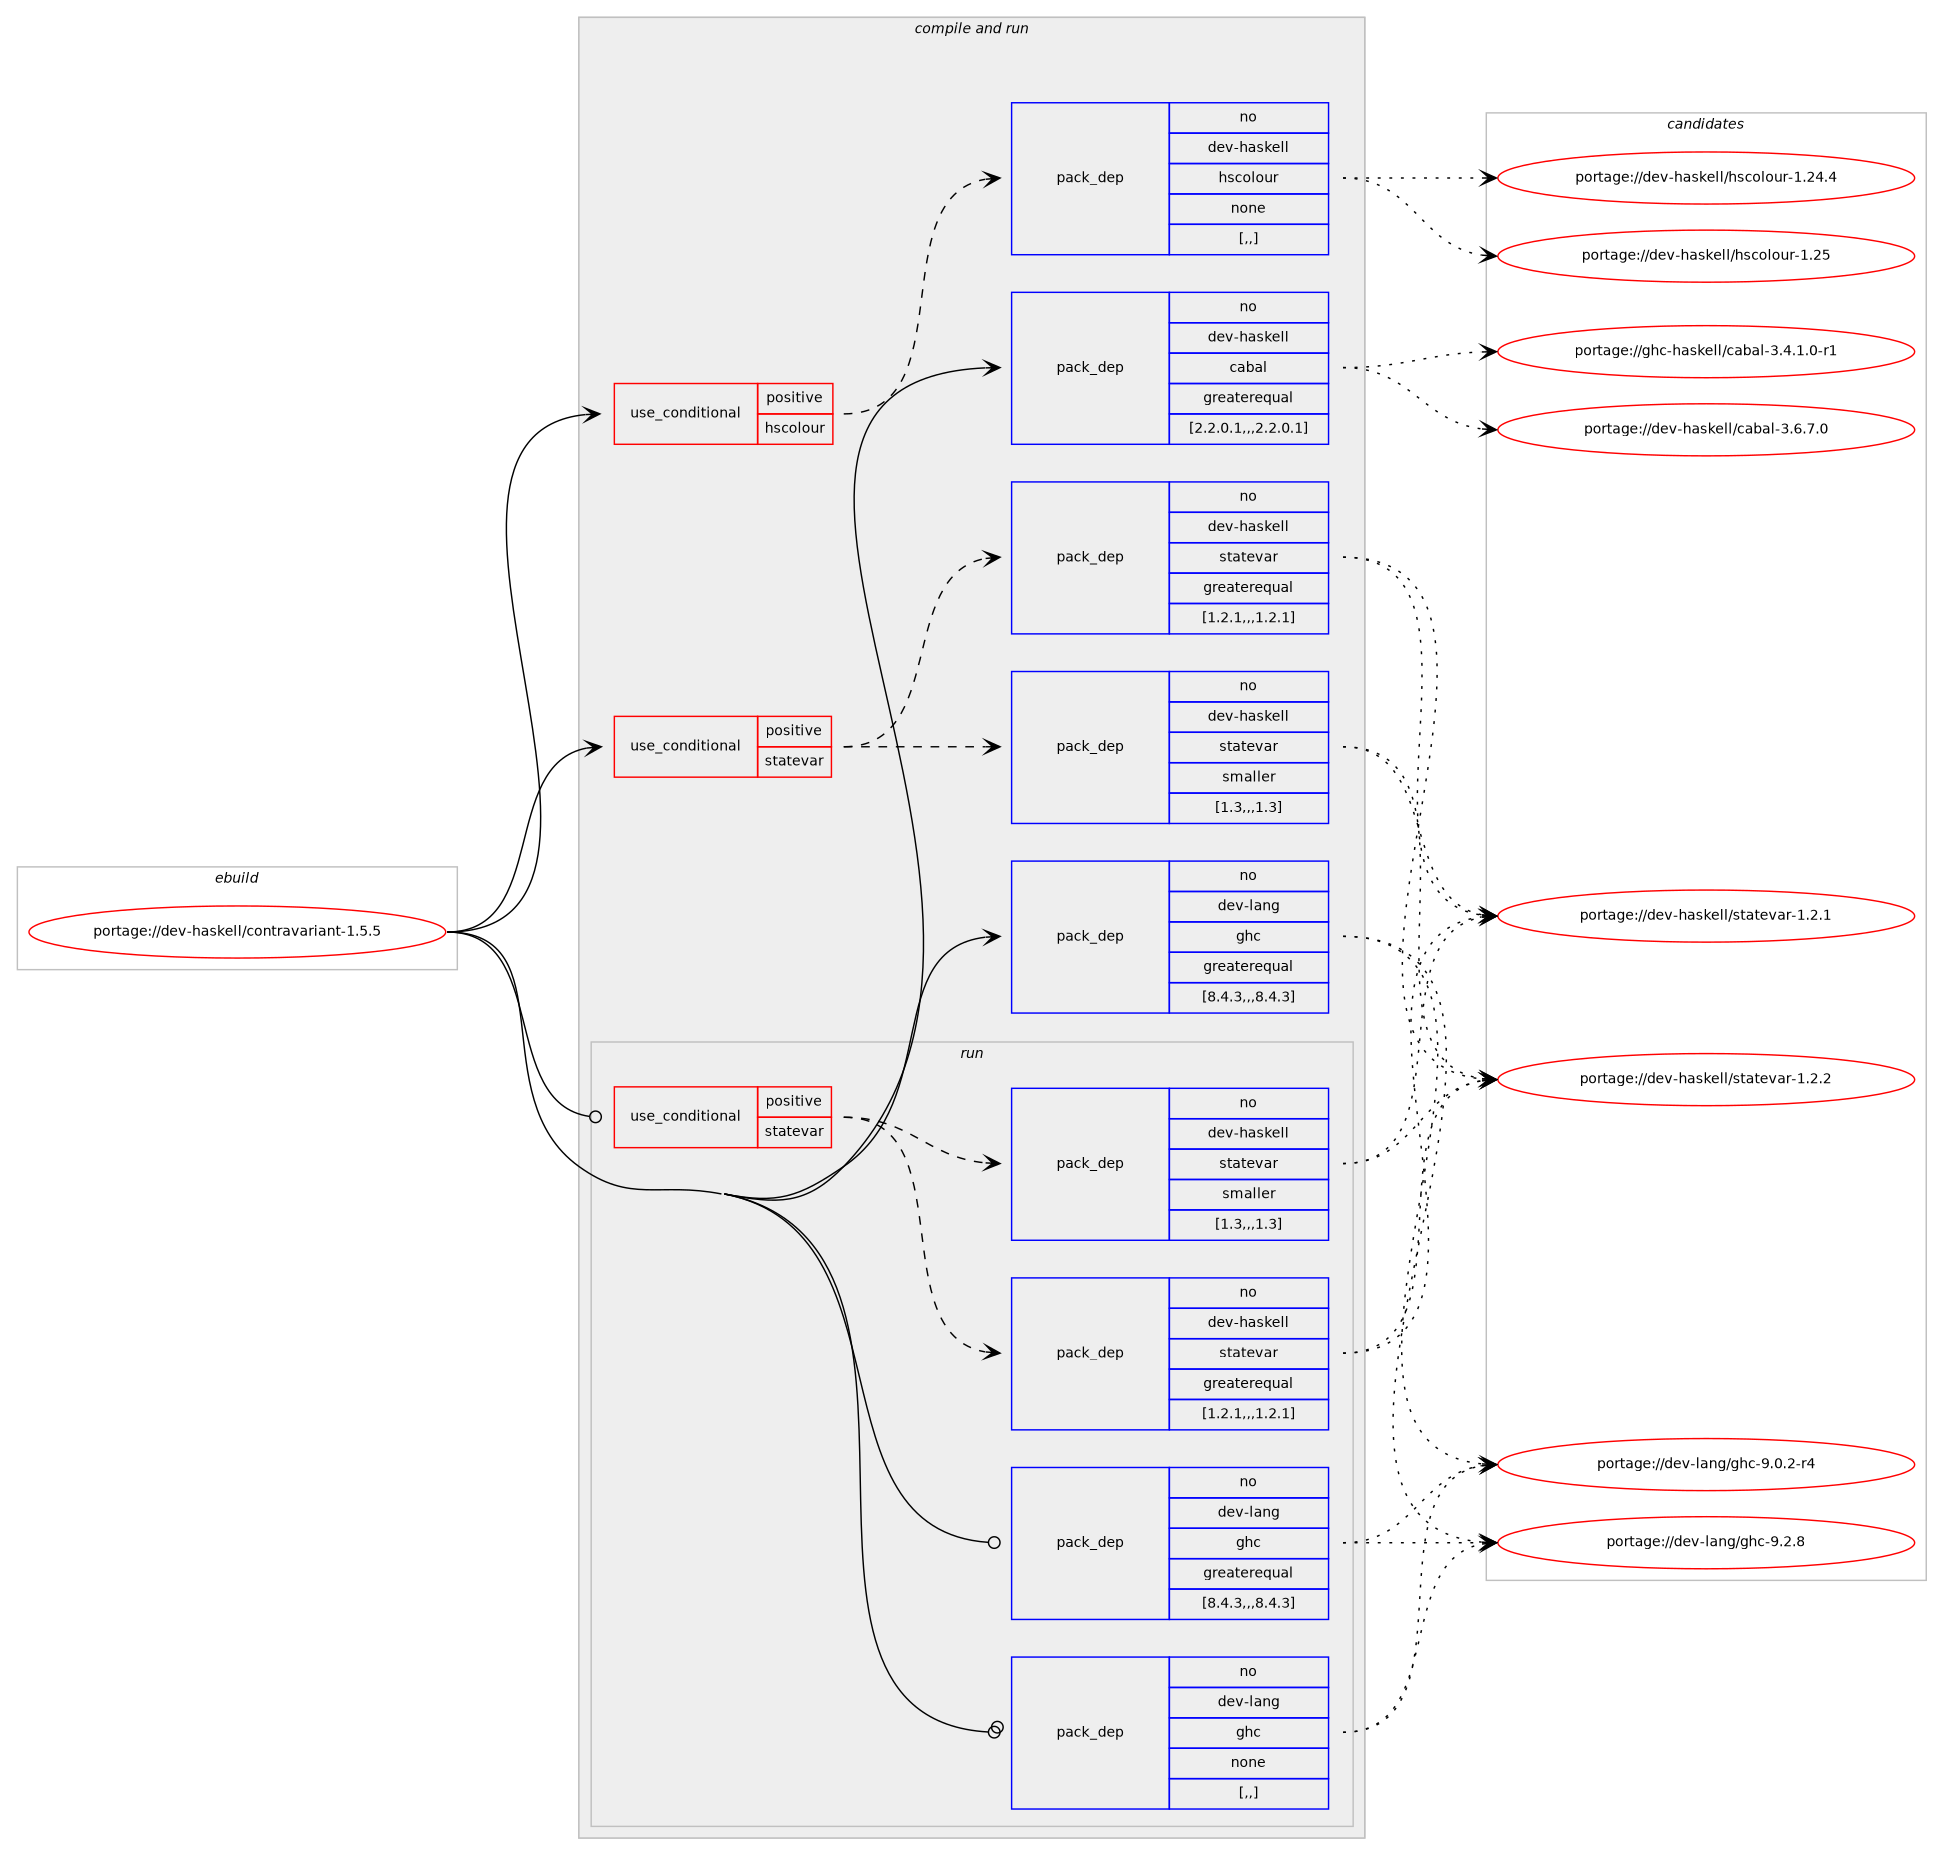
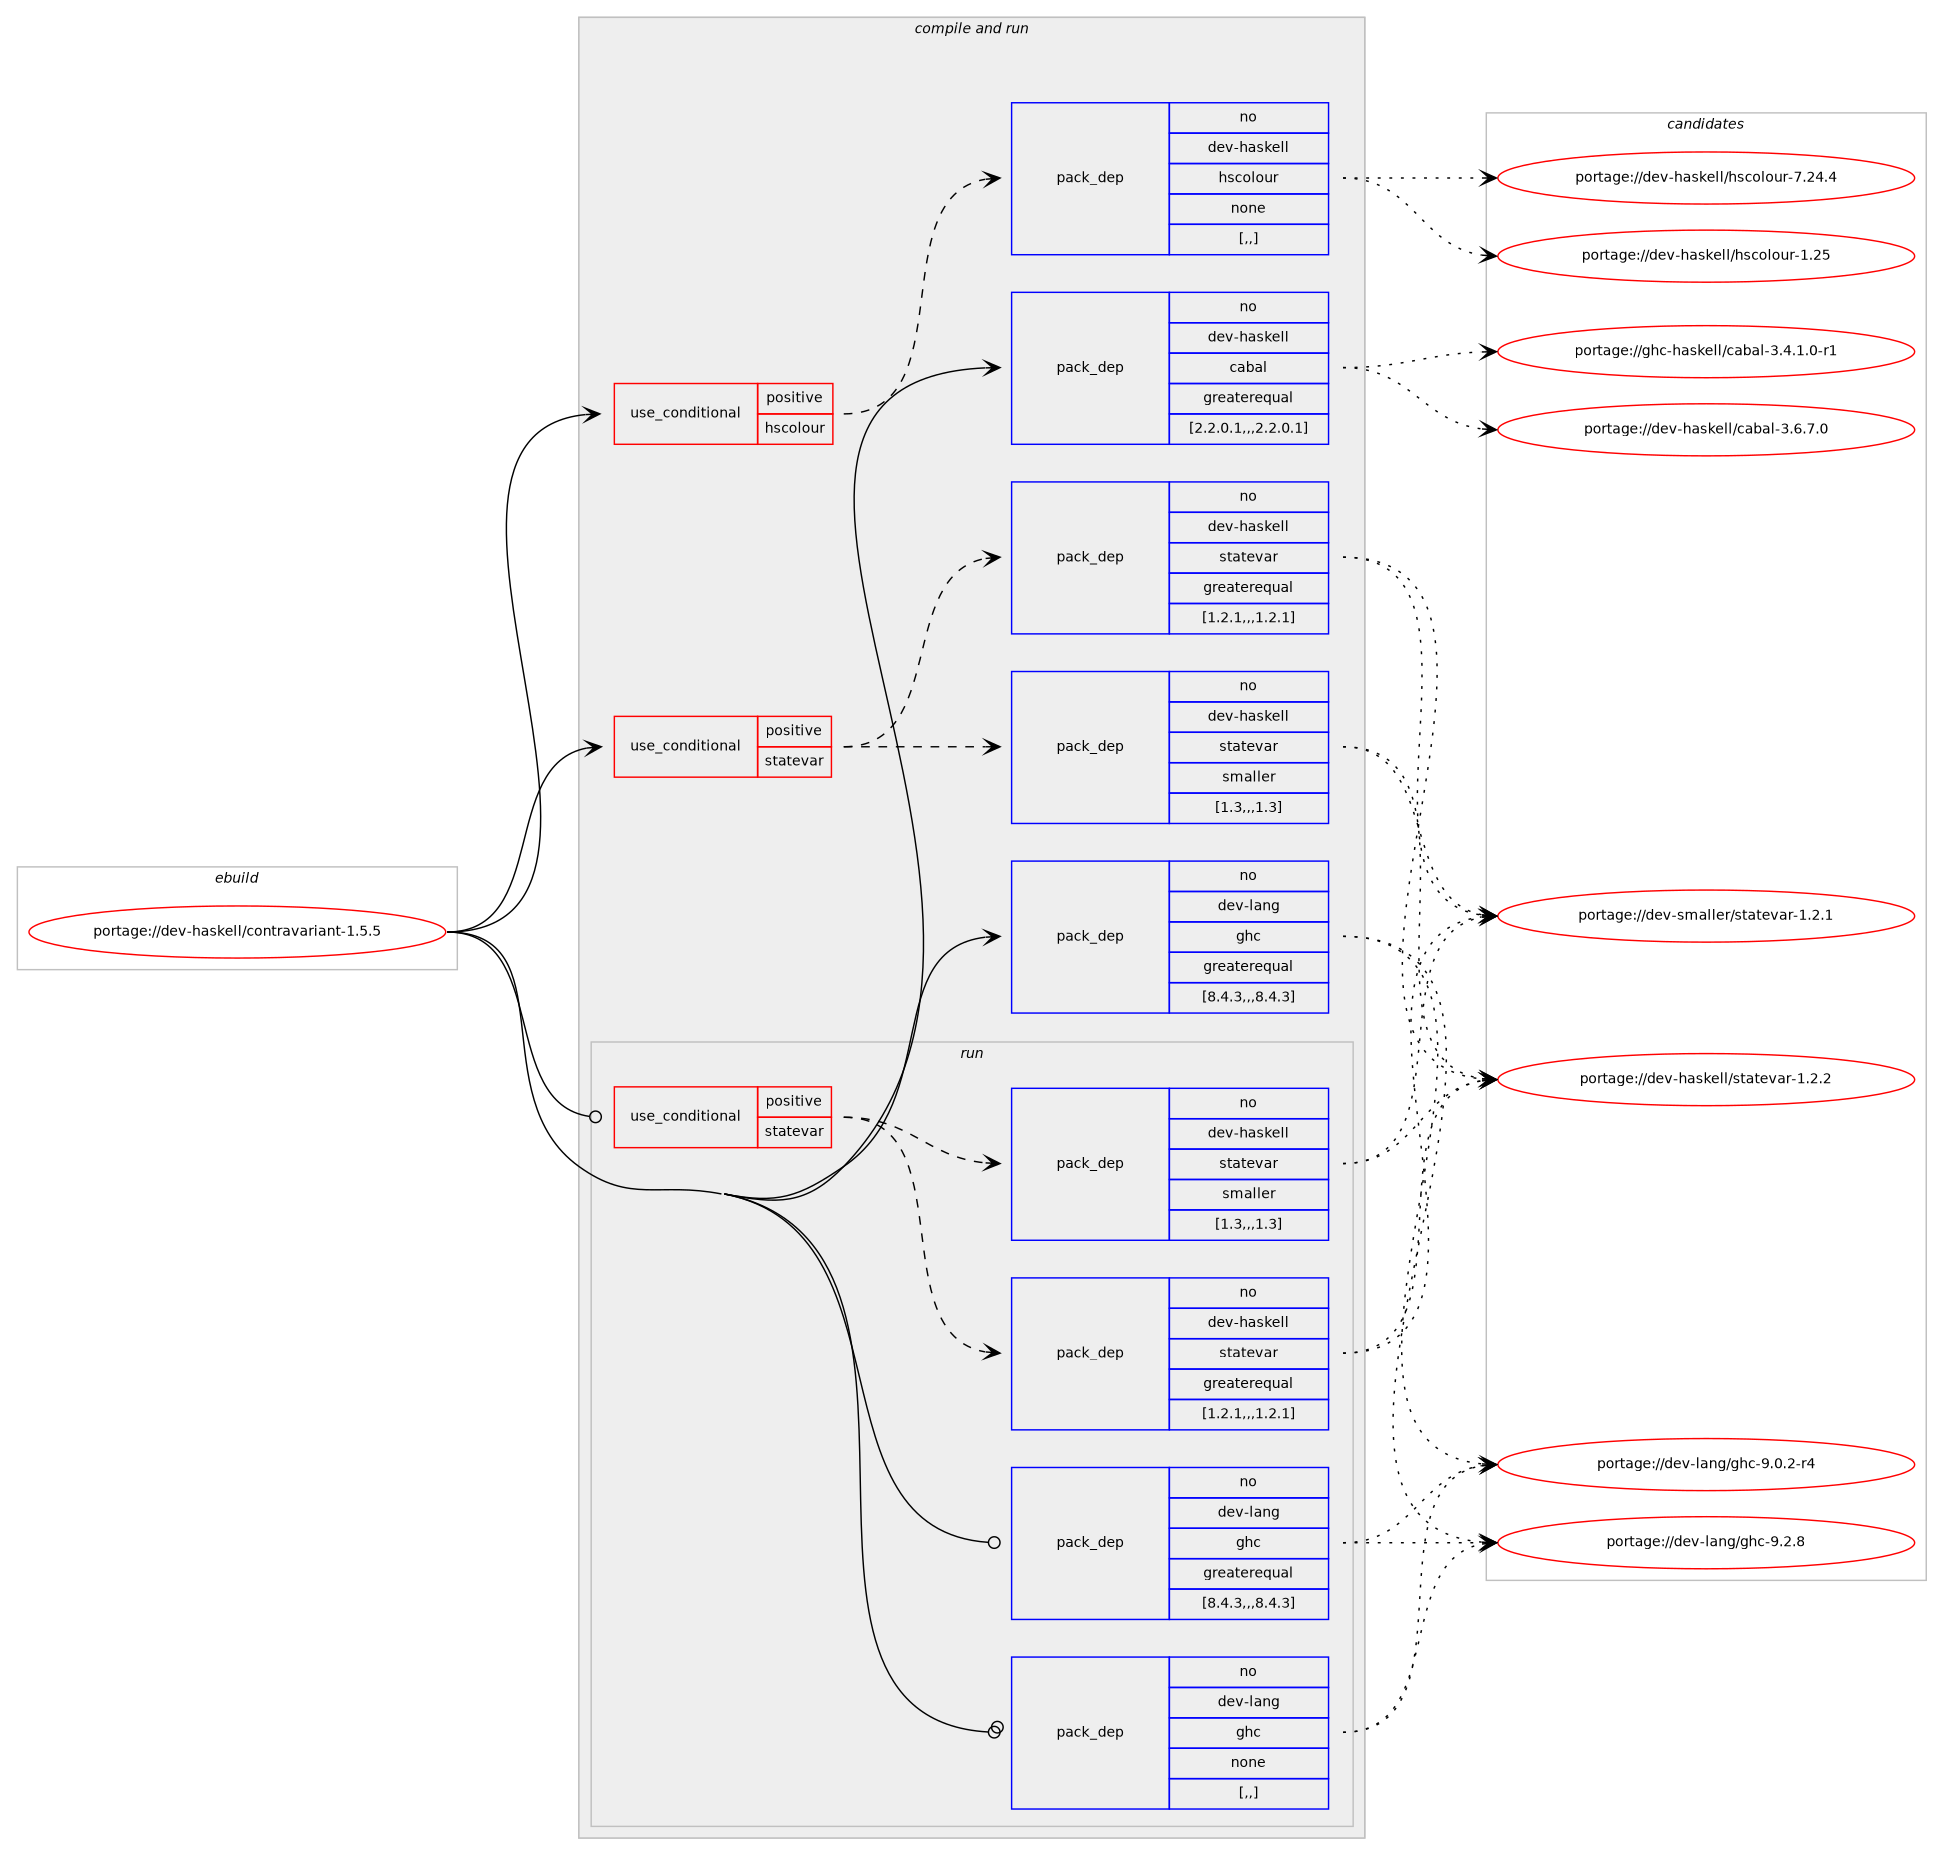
  digraph {
    compound=true
    concentrate=true
    fontname=Helvetica
    fontsize=10
    newrank=true
    rankdir=LR
    ranksep=1.5
    node [color=red fontname=Helvetica fontsize=10 shape=none]
    edge [arrowhead=vee headport=w style=dotted tailport=e weight=100]
    n1 [label="portage://dev-haskell/contravariant-1.5.5" width=4 shape=""]
    n2 [color=blue label=<<TABLE BORDER="0" CELLBORDER="1" CELLSPACING="0" CELLPADDING="4" WIDTH="220"><TR><TD ROWSPAN="6" CELLPADDING="30">pack_dep</TD></TR><TR><TD WIDTH="110">no</TD></TR><TR><TD>dev-haskell</TD></TR><TR><TD>hscolour</TD></TR><TR><TD>none</TD></TR><TR><TD>[,,]</TD></TR></TABLE>>]
    n3 [label=<<TABLE BORDER="0" CELLBORDER="1" CELLSPACING="0" CELLPADDING="4"><TR><TD ROWSPAN="3" CELLPADDING="10">use_conditional</TD></TR><TR><TD>positive</TD></TR><TR><TD>hscolour</TD></TR></TABLE>>]
    n4 [color=blue label=<<TABLE BORDER="0" CELLBORDER="1" CELLSPACING="0" CELLPADDING="4" WIDTH="220"><TR><TD ROWSPAN="6" CELLPADDING="30">pack_dep</TD></TR><TR><TD WIDTH="110">no</TD></TR><TR><TD>dev-haskell</TD></TR><TR><TD>statevar</TD></TR><TR><TD>greaterequal</TD></TR><TR><TD>[1.2.1,,,1.2.1]</TD></TR></TABLE>>]
    n5 [color=blue label=<<TABLE BORDER="0" CELLBORDER="1" CELLSPACING="0" CELLPADDING="4" WIDTH="220"><TR><TD ROWSPAN="6" CELLPADDING="30">pack_dep</TD></TR><TR><TD WIDTH="110">no</TD></TR><TR><TD>dev-haskell</TD></TR><TR><TD>statevar</TD></TR><TR><TD>smaller</TD></TR><TR><TD>[1.3,,,1.3]</TD></TR></TABLE>>]
    n6 [label=<<TABLE BORDER="0" CELLBORDER="1" CELLSPACING="0" CELLPADDING="4"><TR><TD ROWSPAN="3" CELLPADDING="10">use_conditional</TD></TR><TR><TD>positive</TD></TR><TR><TD>statevar</TD></TR></TABLE>>]
    n7 [color=blue label=<<TABLE BORDER="0" CELLBORDER="1" CELLSPACING="0" CELLPADDING="4" WIDTH="220"><TR><TD ROWSPAN="6" CELLPADDING="30">pack_dep</TD></TR><TR><TD WIDTH="110">no</TD></TR><TR><TD>dev-haskell</TD></TR><TR><TD>cabal</TD></TR><TR><TD>greaterequal</TD></TR><TR><TD>[2.2.0.1,,,2.2.0.1]</TD></TR></TABLE>>]
    n8 [color=blue label=<<TABLE BORDER="0" CELLBORDER="1" CELLSPACING="0" CELLPADDING="4" WIDTH="220"><TR><TD ROWSPAN="6" CELLPADDING="30">pack_dep</TD></TR><TR><TD WIDTH="110">no</TD></TR><TR><TD>dev-lang</TD></TR><TR><TD>ghc</TD></TR><TR><TD>greaterequal</TD></TR><TR><TD>[8.4.3,,,8.4.3]</TD></TR></TABLE>>]
    n9 [color=blue label=<<TABLE BORDER="0" CELLBORDER="1" CELLSPACING="0" CELLPADDING="4" WIDTH="220"><TR><TD ROWSPAN="6" CELLPADDING="30">pack_dep</TD></TR><TR><TD WIDTH="110">no</TD></TR><TR><TD>dev-haskell</TD></TR><TR><TD>statevar</TD></TR><TR><TD>greaterequal</TD></TR><TR><TD>[1.2.1,,,1.2.1]</TD></TR></TABLE>>]
    n10 [color=blue label=<<TABLE BORDER="0" CELLBORDER="1" CELLSPACING="0" CELLPADDING="4" WIDTH="220"><TR><TD ROWSPAN="6" CELLPADDING="30">pack_dep</TD></TR><TR><TD WIDTH="110">no</TD></TR><TR><TD>dev-haskell</TD></TR><TR><TD>statevar</TD></TR><TR><TD>smaller</TD></TR><TR><TD>[1.3,,,1.3]</TD></TR></TABLE>>]
    n11 [label=<<TABLE BORDER="0" CELLBORDER="1" CELLSPACING="0" CELLPADDING="4"><TR><TD ROWSPAN="3" CELLPADDING="10">use_conditional</TD></TR><TR><TD>positive</TD></TR><TR><TD>statevar</TD></TR></TABLE>>]
    n12 [color=blue label=<<TABLE BORDER="0" CELLBORDER="1" CELLSPACING="0" CELLPADDING="4" WIDTH="220"><TR><TD ROWSPAN="6" CELLPADDING="30">pack_dep</TD></TR><TR><TD WIDTH="110">no</TD></TR><TR><TD>dev-lang</TD></TR><TR><TD>ghc</TD></TR><TR><TD>none</TD></TR><TR><TD>[,,]</TD></TR></TABLE>>]
    n13 [color=blue label=<<TABLE BORDER="0" CELLBORDER="1" CELLSPACING="0" CELLPADDING="4" WIDTH="220"><TR><TD ROWSPAN="6" CELLPADDING="30">pack_dep</TD></TR><TR><TD WIDTH="110">no</TD></TR><TR><TD>dev-lang</TD></TR><TR><TD>ghc</TD></TR><TR><TD>greaterequal</TD></TR><TR><TD>[8.4.3,,,8.4.3]</TD></TR></TABLE>>]
-   n14 [label="portage://dev-haskell/hscolour-1.24.4" width=4 shape=""]
+   n14 [label="portage://dev-haskell/hscolour-7.24.4" width=4 shape=""]
    n15 [label="portage://dev-haskell/hscolour-1.25" width=4 shape=""]
-   n16 [label="portage://dev-haskell/statevar-1.2.1" width=4 shape=""]
+   n16 [label="portage://dev-smaller/statevar-1.2.1" width=4 shape=""]
    n17 [label="portage://dev-haskell/statevar-1.2.2" width=4 shape=""]
    n18 [label="portage://ghc-haskell/cabal-3.4.1.0-r1" width=4 shape=""]
    n19 [label="portage://dev-haskell/cabal-3.6.7.0" width=4 shape=""]
    n20 [label="portage://dev-lang/ghc-9.0.2-r4" width=4 shape=""]
    n21 [label="portage://dev-lang/ghc-9.2.8" width=4 shape=""]
    subgraph cluster_1 {
      color=gray
      label=<<i>ebuild</i>>
      rank=same
      n1
    }
    subgraph cluster_2 {
      color=gray
      label=<<i>dependencies</i>>
      subgraph cluster_3 {
        color=gray
        fillcolor="#eeeeee"
        label=<<i>compile</i>>
        style=filled
        subgraph sub_4 {
          color=gray
          fillcolor="#eeeeee"
          label=<<i>compile</i>>
          style=filled
          n3
          subgraph sub_5 {
            color=gray
            fillcolor="#eeeeee"
            label=<<i>compile</i>>
            style=filled
            n2
          }
        }
        subgraph sub_6 {
          color=gray
          fillcolor="#eeeeee"
          label=<<i>compile</i>>
          style=filled
          n6
          subgraph sub_7 {
            color=gray
            fillcolor="#eeeeee"
            label=<<i>compile</i>>
            style=filled
            n4
          }
          subgraph sub_8 {
            color=gray
            fillcolor="#eeeeee"
            label=<<i>compile</i>>
            style=filled
            n5
          }
        }
        subgraph sub_9 {
          color=gray
          fillcolor="#eeeeee"
          label=<<i>compile</i>>
          style=filled
          n7
        }
        subgraph sub_10 {
          color=gray
          fillcolor="#eeeeee"
          label=<<i>compile</i>>
          style=filled
          n8
        }
      }
      subgraph cluster_11 {
        color=gray
        fillcolor="#eeeeee"
        label=<<i>compile and run</i>>
        style=filled
      }
      subgraph cluster_12 {
        color=gray
        fillcolor="#eeeeee"
        label=<<i>run</i>>
        style=filled
        subgraph sub_13 {
          color=gray
          fillcolor="#eeeeee"
          label=<<i>run</i>>
          style=filled
          n11
          subgraph sub_14 {
            color=gray
            fillcolor="#eeeeee"
            label=<<i>run</i>>
            style=filled
            n9
          }
          subgraph sub_15 {
            color=gray
            fillcolor="#eeeeee"
            label=<<i>run</i>>
            style=filled
            n10
          }
        }
        subgraph sub_16 {
          color=gray
          fillcolor="#eeeeee"
          label=<<i>run</i>>
          style=filled
          n12
        }
        subgraph sub_17 {
          color=gray
          fillcolor="#eeeeee"
          label=<<i>run</i>>
          style=filled
          n13
        }
      }
    }
    subgraph cluster_18 {
      color=gray
      label=<<i>candidates</i>>
      rank=same
      subgraph sub_19 {
        color=black
        label=<<i>candidates</i>>
        nodesep=1
        rank=same
        n14
        n15
      }
      subgraph sub_20 {
        color=black
        label=<<i>candidates</i>>
        nodesep=1
        rank=same
        n16
        n17
      }
      subgraph sub_21 {
        color=black
        label=<<i>candidates</i>>
        nodesep=1
        rank=same
        n16
        n17
      }
      subgraph sub_22 {
        color=black
        label=<<i>candidates</i>>
        nodesep=1
        rank=same
        n18
        n19
      }
      subgraph sub_23 {
        color=black
        label=<<i>candidates</i>>
        nodesep=1
        rank=same
        n20
        n21
      }
      subgraph sub_24 {
        color=black
        label=<<i>candidates</i>>
        nodesep=1
        rank=same
        n16
        n17
      }
      subgraph sub_25 {
        color=black
        label=<<i>candidates</i>>
        nodesep=1
        rank=same
        n16
        n17
      }
      subgraph sub_26 {
        color=black
        label=<<i>candidates</i>>
        nodesep=1
        rank=same
        n20
        n21
      }
      subgraph sub_27 {
        color=black
        label=<<i>candidates</i>>
        nodesep=1
        rank=same
        n20
        n21
      }
    }
    n1 -> n3 [style=solid weight=20]
    n1 -> n6 [style=solid weight=20]
    n1 -> n7 [style=solid weight=20]
    n1 -> n8 [style=solid weight=20]
    n1 -> n11 [arrowhead=odot style=solid weight=20]
    n1 -> n12 [arrowhead=odot style=solid weight=20]
    n1 -> n13 [arrowhead=odot style=solid weight=20]
    n2 -> n14
    n2 -> n15
    n3 -> n2 [style=dashed weight=20]
    n4 -> n16
    n4 -> n17
    n5 -> n16
    n5 -> n17
    n6 -> n4 [style=dashed weight=20]
    n6 -> n5 [style=dashed weight=20]
    n7 -> n18
    n7 -> n19
    n8 -> n20
    n8 -> n21
    n9 -> n16
    n9 -> n17
    n10 -> n16
    n10 -> n17
    n11 -> n9 [style=dashed weight=20]
    n11 -> n10 [style=dashed weight=20]
    n12 -> n20
    n12 -> n21
    n13 -> n20
    n13 -> n21
  }
